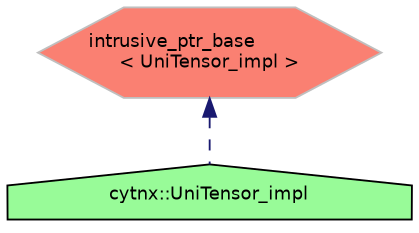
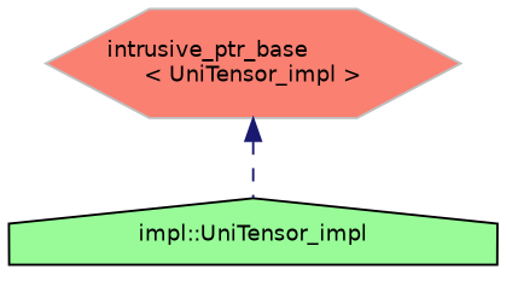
  digraph {
    node [fontname=Helvetica fontsize=10 style=filled]
-   n1 [color=black fillcolor=palegreen fontcolor=black height=0.2 label="cytnx::UniTensor_impl" shape=house width=0.4]
+   n1 [color=black fillcolor=palegreen fontcolor=black height=0.2 label="impl::UniTensor_impl" shape=house width=0.4]
    n2 [color=grey75 fillcolor=salmon height=0.2 label="intrusive_ptr_base\l\< UniTensor_impl \>" shape=hexagon width=0.4]
    n2 -> n1 [color=midnightblue dir=back fontname=Helvetica fontsize=10 labelfontname=Helvetica labelfontsize=10 style=dashed]
  }
